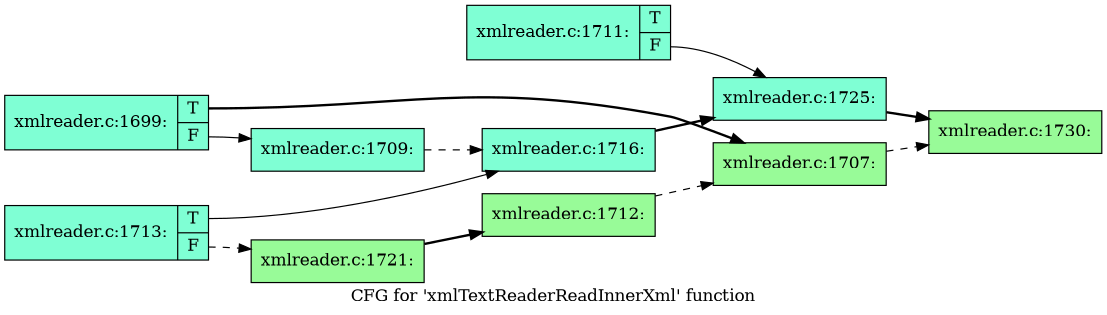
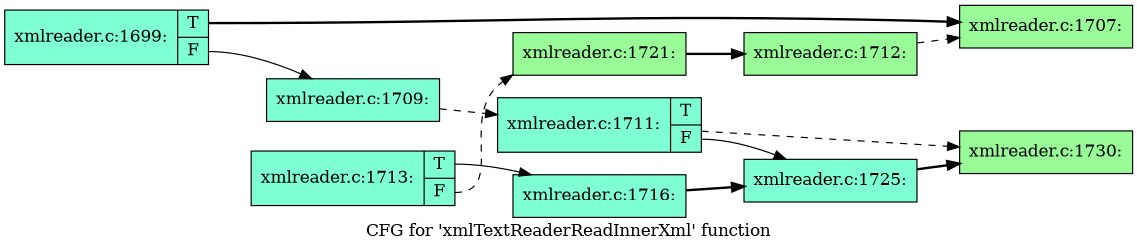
  digraph {
    label="CFG for 'xmlTextReaderReadInnerXml' function"
    rankdir=LR
    node [fillcolor=aquamarine shape=record style=filled]
    edge [style=bold]
    n1 [label="{xmlreader.c:1699:|{<s0>T|<s1>F}}"]
    n2 [fillcolor=palegreen label="{xmlreader.c:1707:}"]
    n3 [label="{xmlreader.c:1709:}"]
    n4 [fillcolor=palegreen label="{xmlreader.c:1730:}"]
    n5 [label="{xmlreader.c:1711:|{<s0>T|<s1>F}}"]
    n6 [label="{xmlreader.c:1725:}"]
    n7 [label="{xmlreader.c:1713:|{<s0>T|<s1>F}}"]
    n8 [label="{xmlreader.c:1716:}"]
    n9 [fillcolor=palegreen label="{xmlreader.c:1721:}"]
    n10 [fillcolor=palegreen label="{xmlreader.c:1712:}"]
    n1 -> n2 [tailport=s0]
    n1 -> n3 [style=solid tailport=s1]
-   n2 -> n4 [style=dashed]
-   n3 -> n8 [style=dashed]
+   n5 -> n4 [style=dashed]
+   n3 -> n5 [style=dashed]
    n5 -> n6 [style=solid tailport=s1]
    n6 -> n4
    n7 -> n8 [style=solid tailport=s0]
    n7 -> n9 [style=dashed tailport=s1]
    n8 -> n6
    n9 -> n10
    n10 -> n2 [style=dashed]
  }
